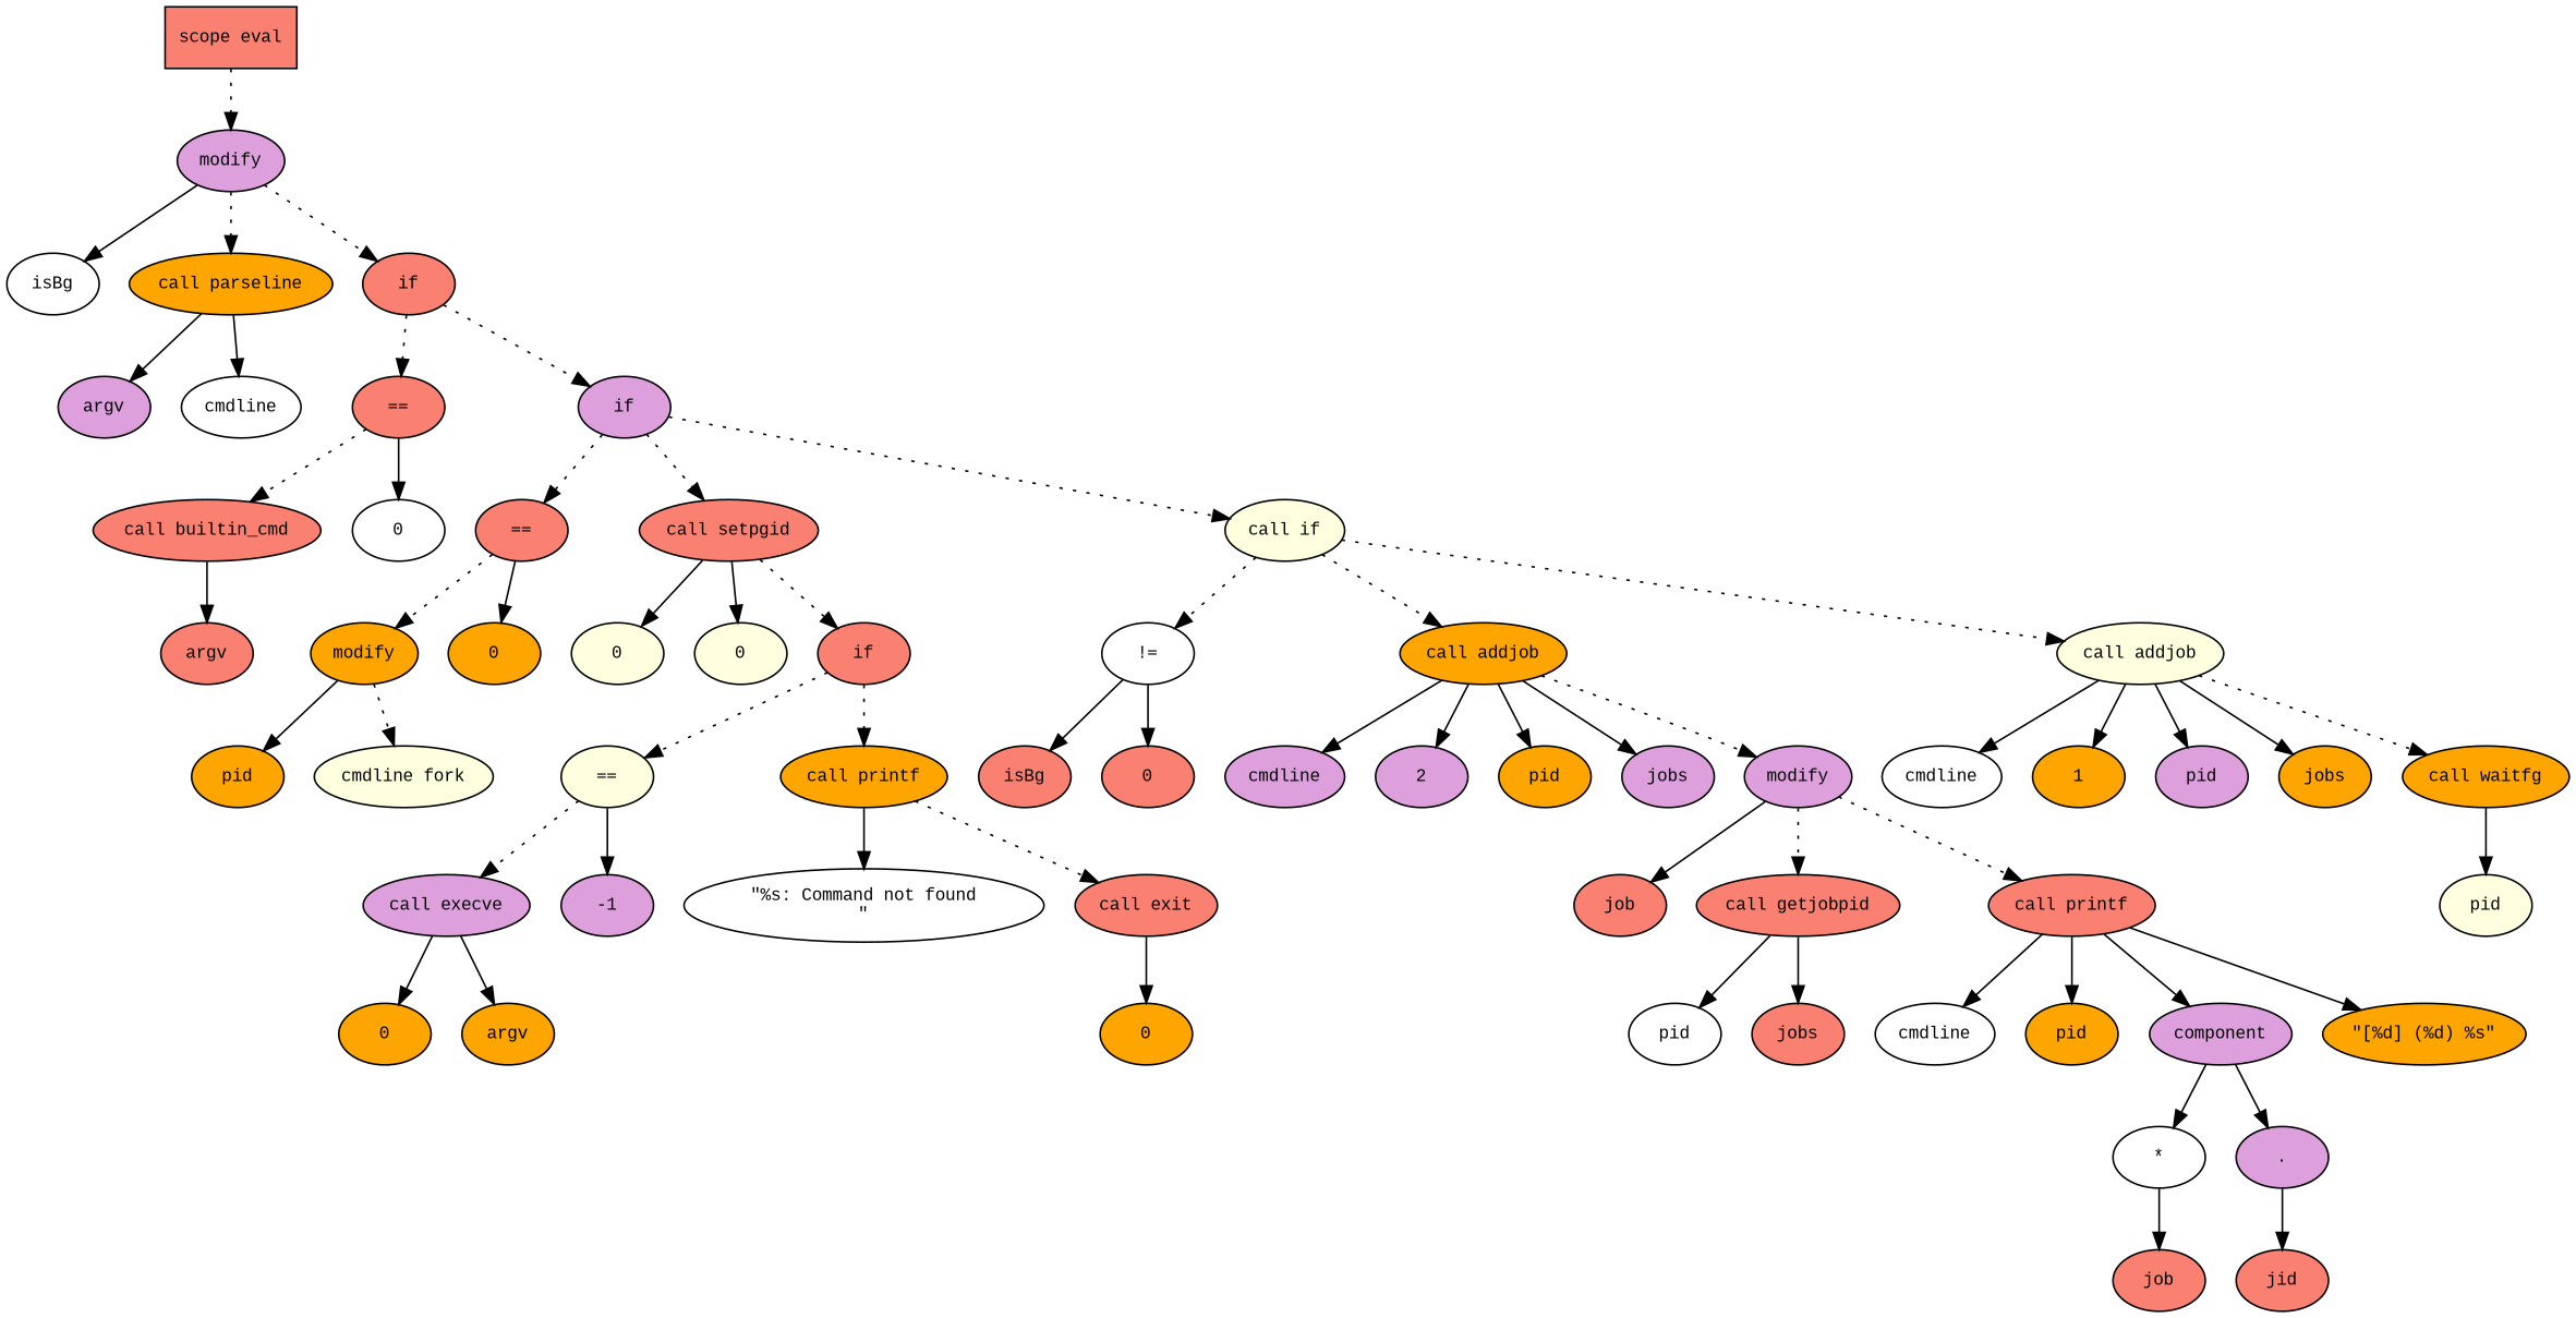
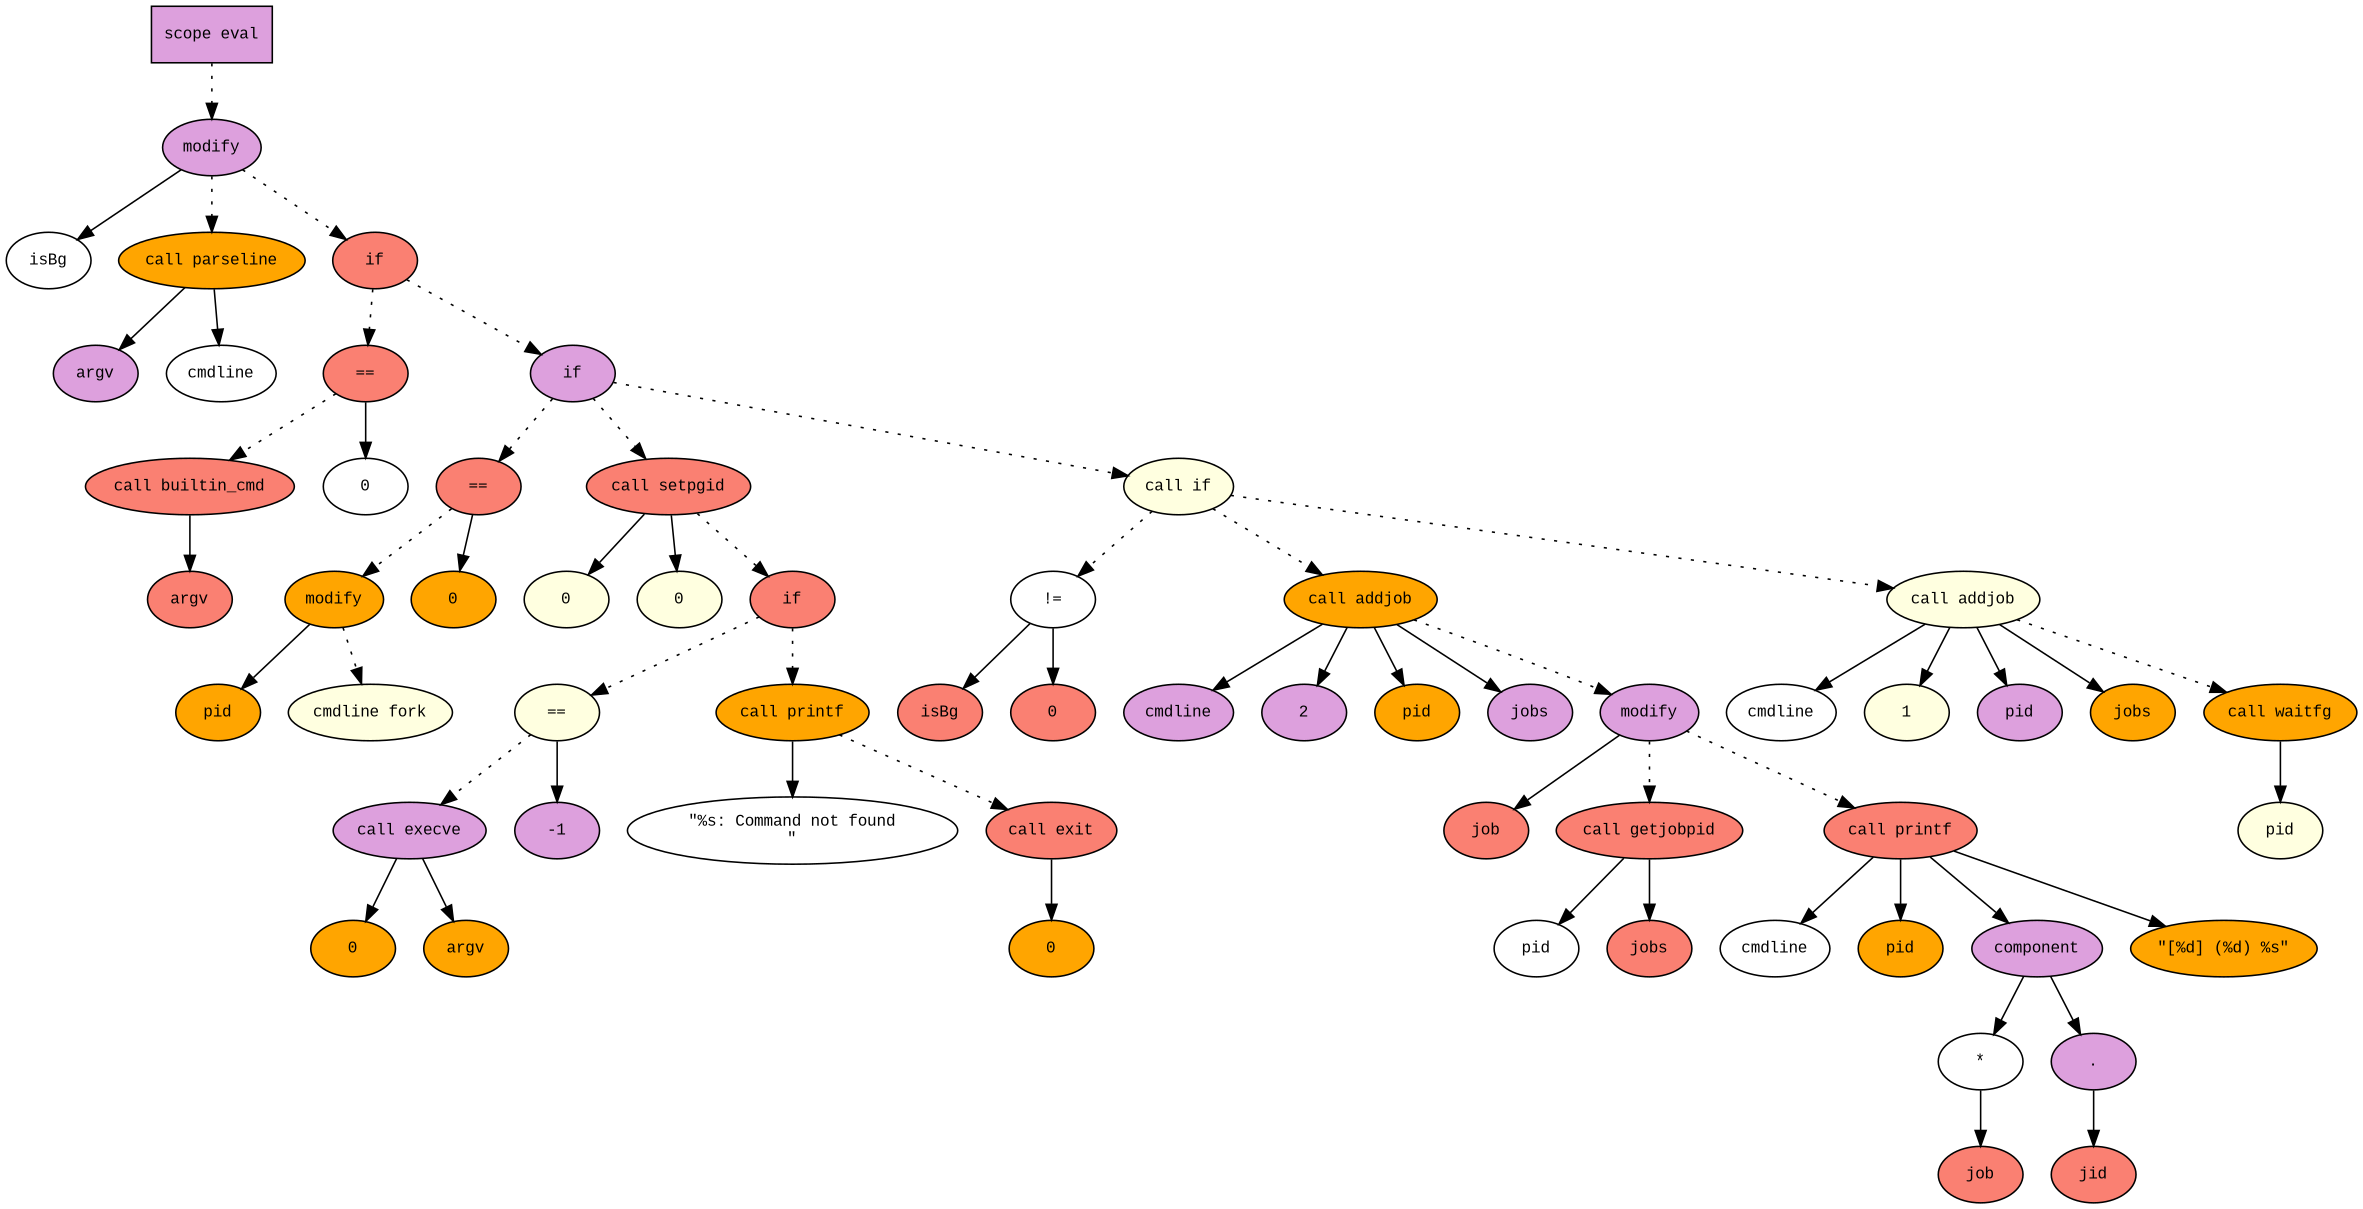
  digraph {
    fontname="Times New Roman"
    fontsize=10
    node [fillcolor=salmon fontname="Courier New" fontsize=10 shape=ellipse style=filled]
    edge [fontname="Times New Roman" fontsize=10]
-   n1 [label="scope eval" shape=box]
+   n1 [fillcolor=plum label="scope eval" shape=box]
    n2 [fillcolor=plum label=modify]
    n3 [fillcolor=white label=isBg]
    n4 [fillcolor=orange label="call parseline"]
    n5 [label=if]
    n6 [fillcolor=plum label=argv]
    n7 [fillcolor=white label=cmdline]
    n8 [label="=="]
    n9 [fillcolor=plum label=if]
    n10 [label="call builtin_cmd"]
    n11 [fillcolor=white label=0]
    n12 [label="=="]
    n13 [label="call setpgid"]
    n14 [fillcolor=lightyellow label="call if"]
    n15 [label=argv]
    n16 [fillcolor=orange label=modify]
    n17 [fillcolor=orange label=0]
    n18 [fillcolor=lightyellow label=0]
    n19 [fillcolor=lightyellow label=0]
    n20 [label=if]
    n21 [fillcolor=white label="!="]
    n22 [fillcolor=orange label="call addjob"]
    n23 [fillcolor=lightyellow label="call addjob"]
    n24 [fillcolor=orange label=pid]
    n25 [fillcolor=lightyellow label="cmdline fork"]
    n26 [fillcolor=lightyellow label="=="]
    n27 [fillcolor=orange label="call printf"]
    n28 [fillcolor=plum label="call execve"]
    n29 [fillcolor=plum label=-1]
    n30 [fillcolor=white label="\"%s: Command not found\n\""]
    n31 [label="call exit"]
    n32 [fillcolor=orange label=0]
    n33 [fillcolor=orange label=argv]
    n34 [fillcolor=orange label=0]
    n35 [label=isBg]
    n36 [label=0]
    n37 [fillcolor=plum label=cmdline]
    n38 [fillcolor=plum label=2]
    n39 [fillcolor=orange label=pid]
    n40 [fillcolor=plum label=jobs]
    n41 [fillcolor=plum label=modify]
    n42 [fillcolor=white label=cmdline]
-   n43 [fillcolor=orange label=1]
+   n43 [fillcolor=lightyellow label=1]
    n44 [fillcolor=plum label=pid]
    n45 [fillcolor=orange label=jobs]
    n46 [fillcolor=orange label="call waitfg"]
    n47 [label=job]
    n48 [label="call getjobpid"]
    n49 [label="call printf"]
    n50 [fillcolor=white label=pid]
    n51 [label=jobs]
    n52 [fillcolor=white label=cmdline]
    n53 [fillcolor=orange label=pid]
    n54 [fillcolor=plum label=component]
    n55 [fillcolor=orange label="\"[%d] (%d) %s\""]
    n56 [fillcolor=white label="*"]
    n57 [fillcolor=plum label="."]
    n58 [label=job]
    n59 [label=jid]
    n60 [fillcolor=lightyellow label=pid]
    n1 -> n2 [style=dotted]
    n2 -> n3
    n2 -> n4 [style=dotted]
    n2 -> n5 [style=dotted]
    n4 -> n6
    n4 -> n7
    n5 -> n8 [style=dotted]
    n5 -> n9 [style=dotted]
    n8 -> n10 [style=dotted]
    n8 -> n11
    n9 -> n12 [style=dotted]
    n9 -> n13 [style=dotted]
    n9 -> n14 [style=dotted]
    n10 -> n15
    n12 -> n16 [style=dotted]
    n12 -> n17
    n13 -> n18
    n13 -> n19
    n13 -> n20 [style=dotted]
    n14 -> n21 [style=dotted]
    n14 -> n22 [style=dotted]
    n14 -> n23 [style=dotted]
    n16 -> n24
    n16 -> n25 [style=dotted]
    n20 -> n26 [style=dotted]
    n20 -> n27 [style=dotted]
    n21 -> n35
    n21 -> n36
    n22 -> n37
    n22 -> n38
    n22 -> n39
    n22 -> n40
    n22 -> n41 [style=dotted]
    n23 -> n42
    n23 -> n43
    n23 -> n44
    n23 -> n45
    n23 -> n46 [style=dotted]
    n26 -> n28 [style=dotted]
    n26 -> n29
    n27 -> n30
    n27 -> n31 [style=dotted]
    n28 -> n32
    n28 -> n33
    n31 -> n34
    n41 -> n47
    n41 -> n48 [style=dotted]
    n41 -> n49 [style=dotted]
    n46 -> n60
    n48 -> n50
    n48 -> n51
    n49 -> n52
    n49 -> n53
    n49 -> n54
    n49 -> n55
    n54 -> n56
    n54 -> n57
    n56 -> n58
    n57 -> n59
  }
